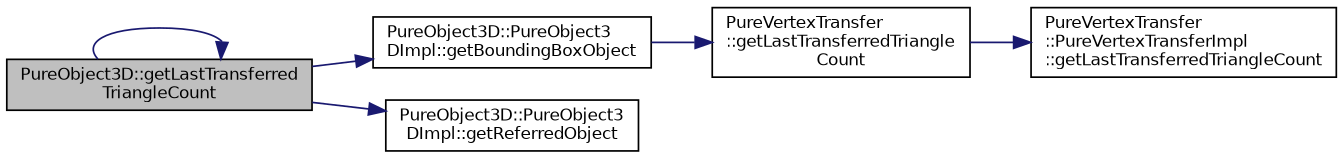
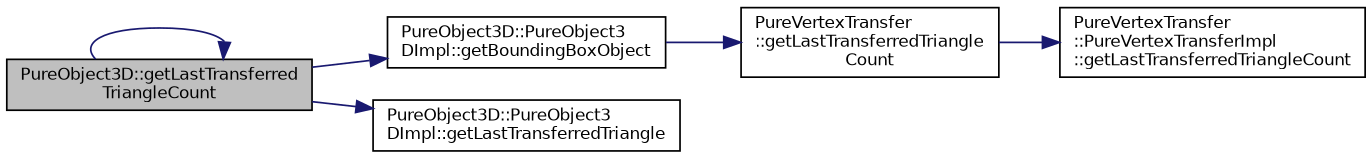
  digraph {
    rankdir=LR
    node [color=black fillcolor=white fontname=Helvetica fontsize=10 shape=record style=filled]
    edge [color=midnightblue fontname=Helvetica fontsize=10 labelfontname=Helvetica labelfontsize=10 style=solid]
    n1 [fillcolor=grey75 fontcolor=black height=0.2 label="PureObject3D::getLastTransferred\lTriangleCount" width=0.4]
    n2 [height=0.2 label="PureObject3D::PureObject3\lDImpl::getBoundingBoxObject" width=0.4]
-   n3 [height=0.2 label="PureObject3D::PureObject3\lDImpl::getReferredObject" width=0.4]
+   n3 [height=0.2 label="PureObject3D::PureObject3\lDImpl::getLastTransferredTriangle" width=0.4]
    n4 [height=0.2 label="PureVertexTransfer\l::getLastTransferredTriangle\lCount" width=0.4]
    n5 [height=0.2 label="PureVertexTransfer\l::PureVertexTransferImpl\l::getLastTransferredTriangleCount" width=0.4]
    n1 -> n1
    n1 -> n2
    n1 -> n3
    n2 -> n4
    n4 -> n5
  }
